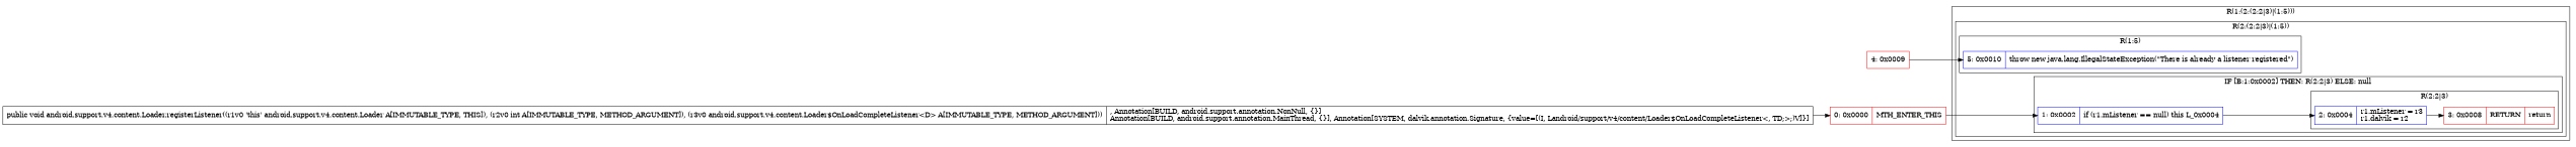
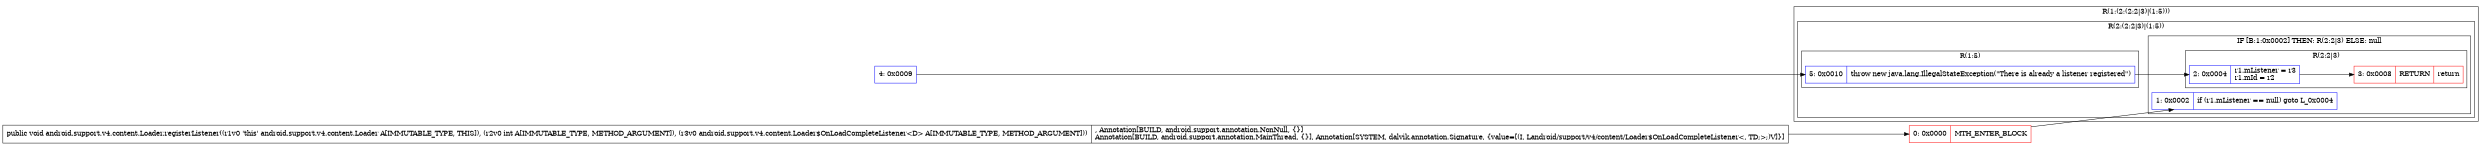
  digraph {
    rankdir=LR
    node [color=blue shape=record]
-   n1 [label="{2\:\ 0x0004|r1.mListener = r3\lr1.dalvik = r2\l}"]
+   n1 [label="{2\:\ 0x0004|r1.mListener = r3\lr1.mId = r2\l}"]
    n2 [color=red label="{3\:\ 0x0008|RETURN\l|return\l}"]
-   n3 [label="{1\:\ 0x0002|if (r1.mListener == null) this L_0x0004\l}"]
+   n3 [label="{1\:\ 0x0002|if (r1.mListener == null) goto L_0x0004\l}"]
    n4 [label="{5\:\ 0x0010|throw new java.lang.IllegalStateException(\"There is already a listener registered\")\l}"]
-   n5 [color=red label="{4\:\ 0x0009}"]
-   n6 [color=red label="{0\:\ 0x0000|MTH_ENTER_THIS\l}"]
+   n5 [label="{4\:\ 0x0009}"]
+   n6 [color=red label="{0\:\ 0x0000|MTH_ENTER_BLOCK\l}"]
    n7 [label="{public void android.support.v4.content.Loader.registerListener((r1v0 'this' android.support.v4.content.Loader A[IMMUTABLE_TYPE, THIS]), (r2v0 int A[IMMUTABLE_TYPE, METHOD_ARGUMENT]), (r3v0 android.support.v4.content.Loader$OnLoadCompleteListener\<D\> A[IMMUTABLE_TYPE, METHOD_ARGUMENT]))  | , Annotation[BUILD, android.support.annotation.NonNull, \{\}]\lAnnotation[BUILD, android.support.annotation.MainThread, \{\}], Annotation[SYSTEM, dalvik.annotation.Signature, \{value=[(I, Landroid\/support\/v4\/content\/Loader$OnLoadCompleteListener\<, TD;\>;)V]\}]\l}" color=""]
    subgraph cluster_1 {
      label="R(1:(2:(2:2|3)|(1:5)))"
      subgraph cluster_2 {
        label="R(2:(2:2|3)|(1:5))"
        subgraph cluster_3 {
          label="IF [B:1:0x0002] THEN: R(2:2|3) ELSE: null"
          n3
          subgraph cluster_4 {
            label="R(2:2|3)"
            n1
            n2
          }
        }
        subgraph cluster_5 {
          label="R(1:5)"
          n4
        }
      }
    }
    n1 -> n2
-   n3 -> n1
+   n4 -> n1
    n5 -> n4
    n6 -> n3
    n7 -> n6
  }
